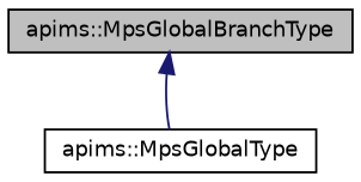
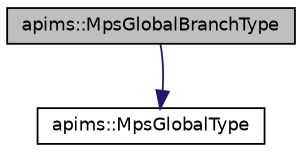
  digraph {
    node [color=black fontname=Helvetica fontsize=10 shape=record style=filled]
    n1 [fillcolor=grey75 fontcolor=black height=0.2 label="apims::MpsGlobalBranchType" width=0.4]
    n2 [fillcolor=white height=0.2 label="apims::MpsGlobalType" width=0.4]
-   n1 -> n2 [color=midnightblue dir=back fontname=Helvetica fontsize=10 labelfontname=Helvetica labelfontsize=10 style=solid]
+   n2 -> n1 [color=midnightblue dir=back fontname=Helvetica fontsize=10 labelfontname=Helvetica labelfontsize=10 style=solid]
  }
